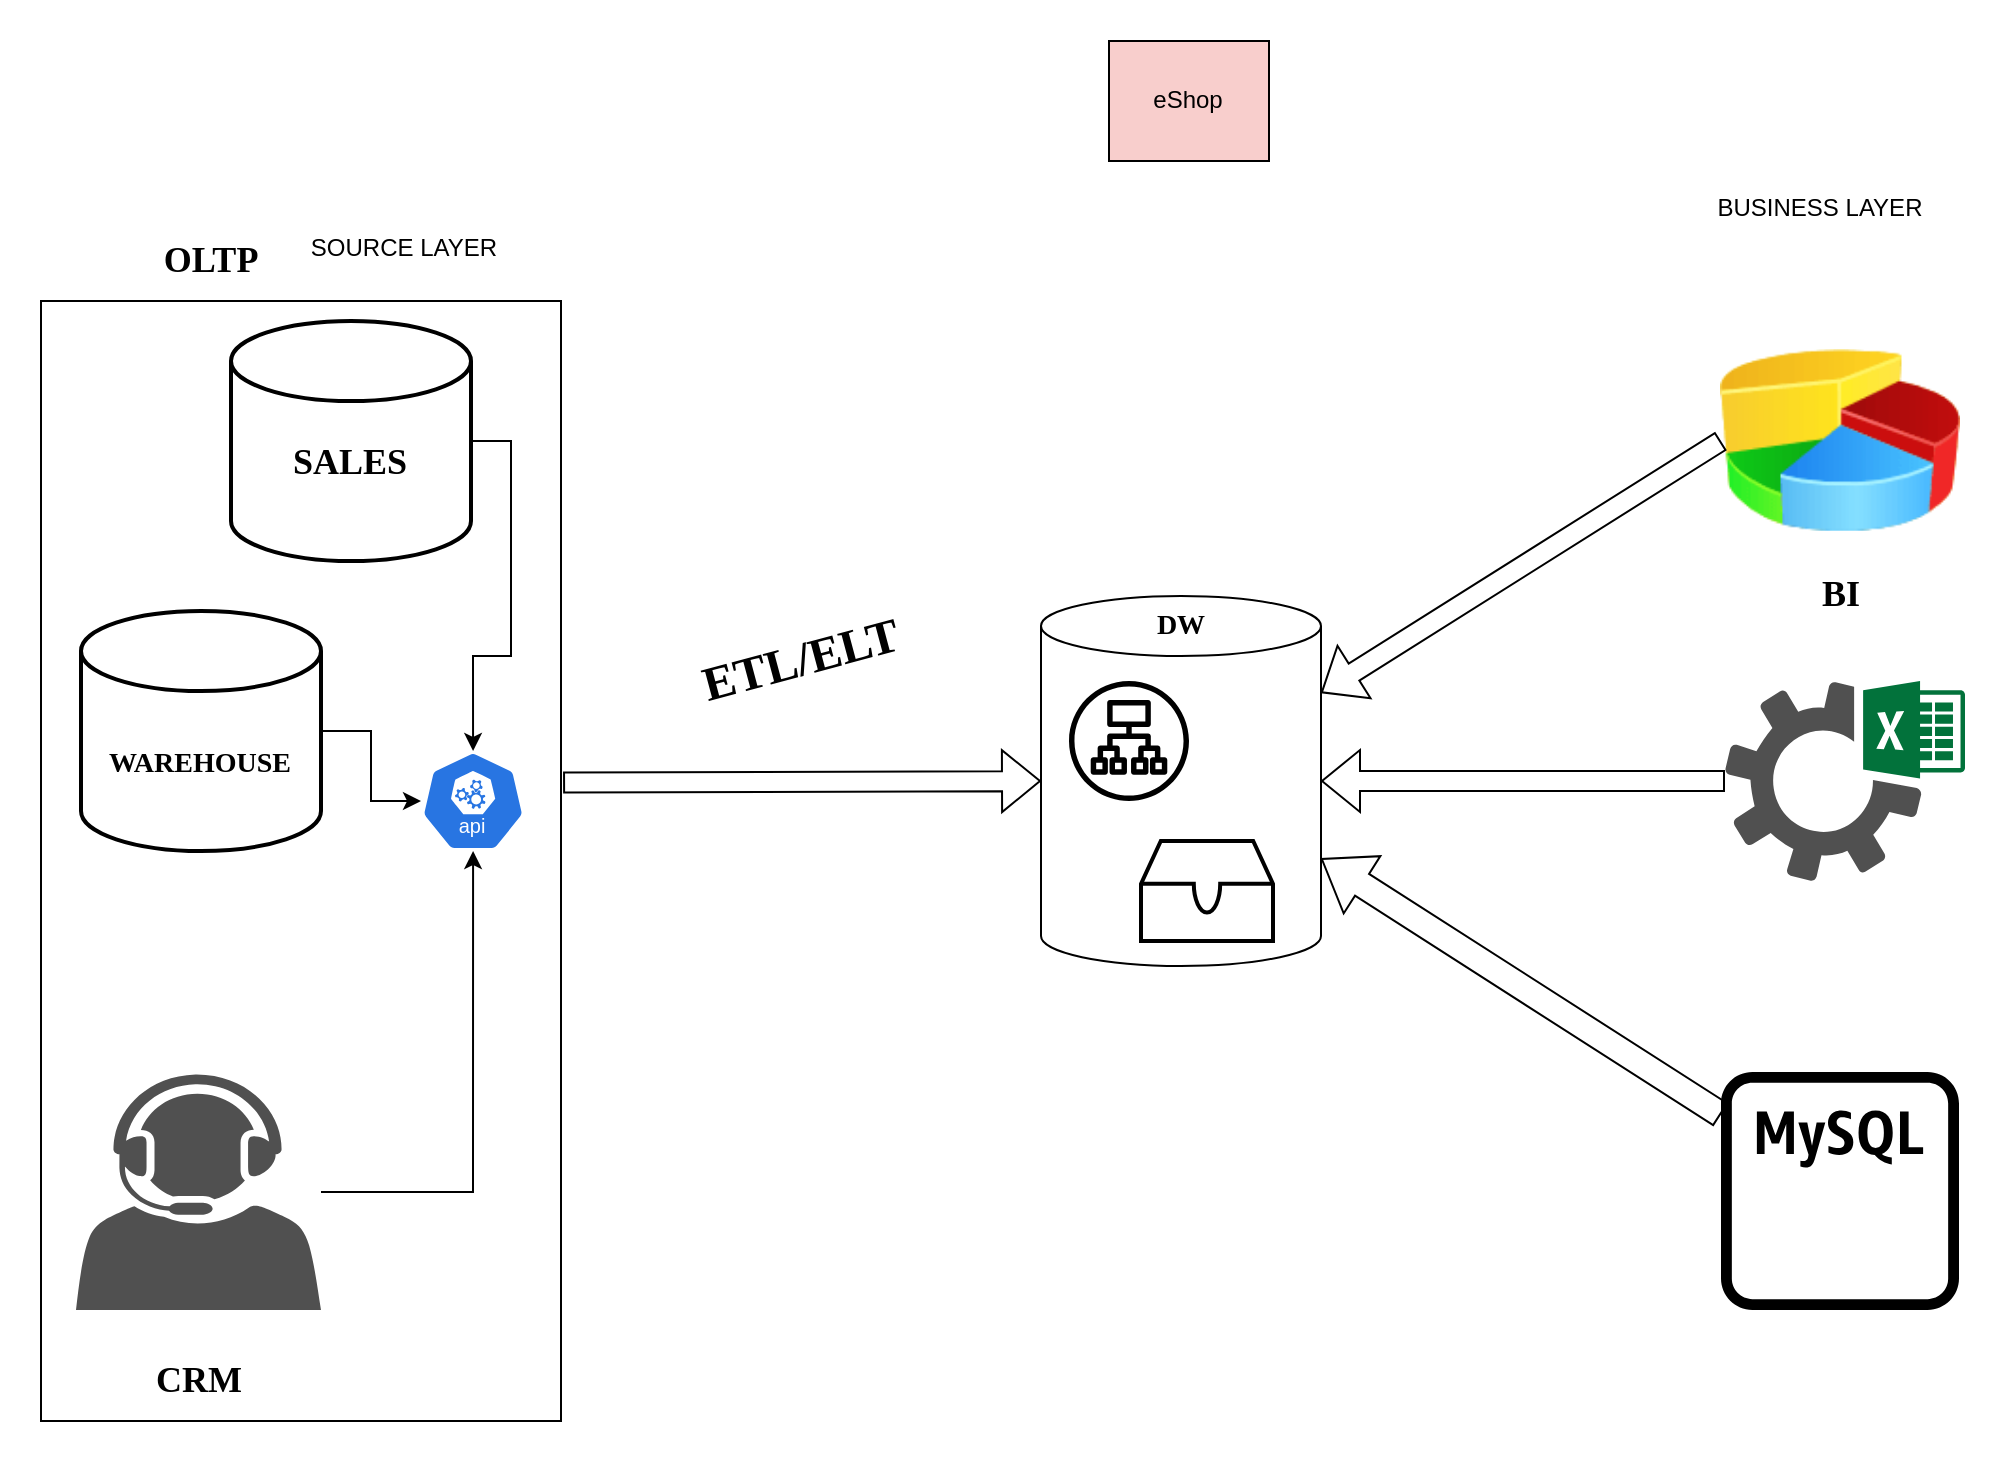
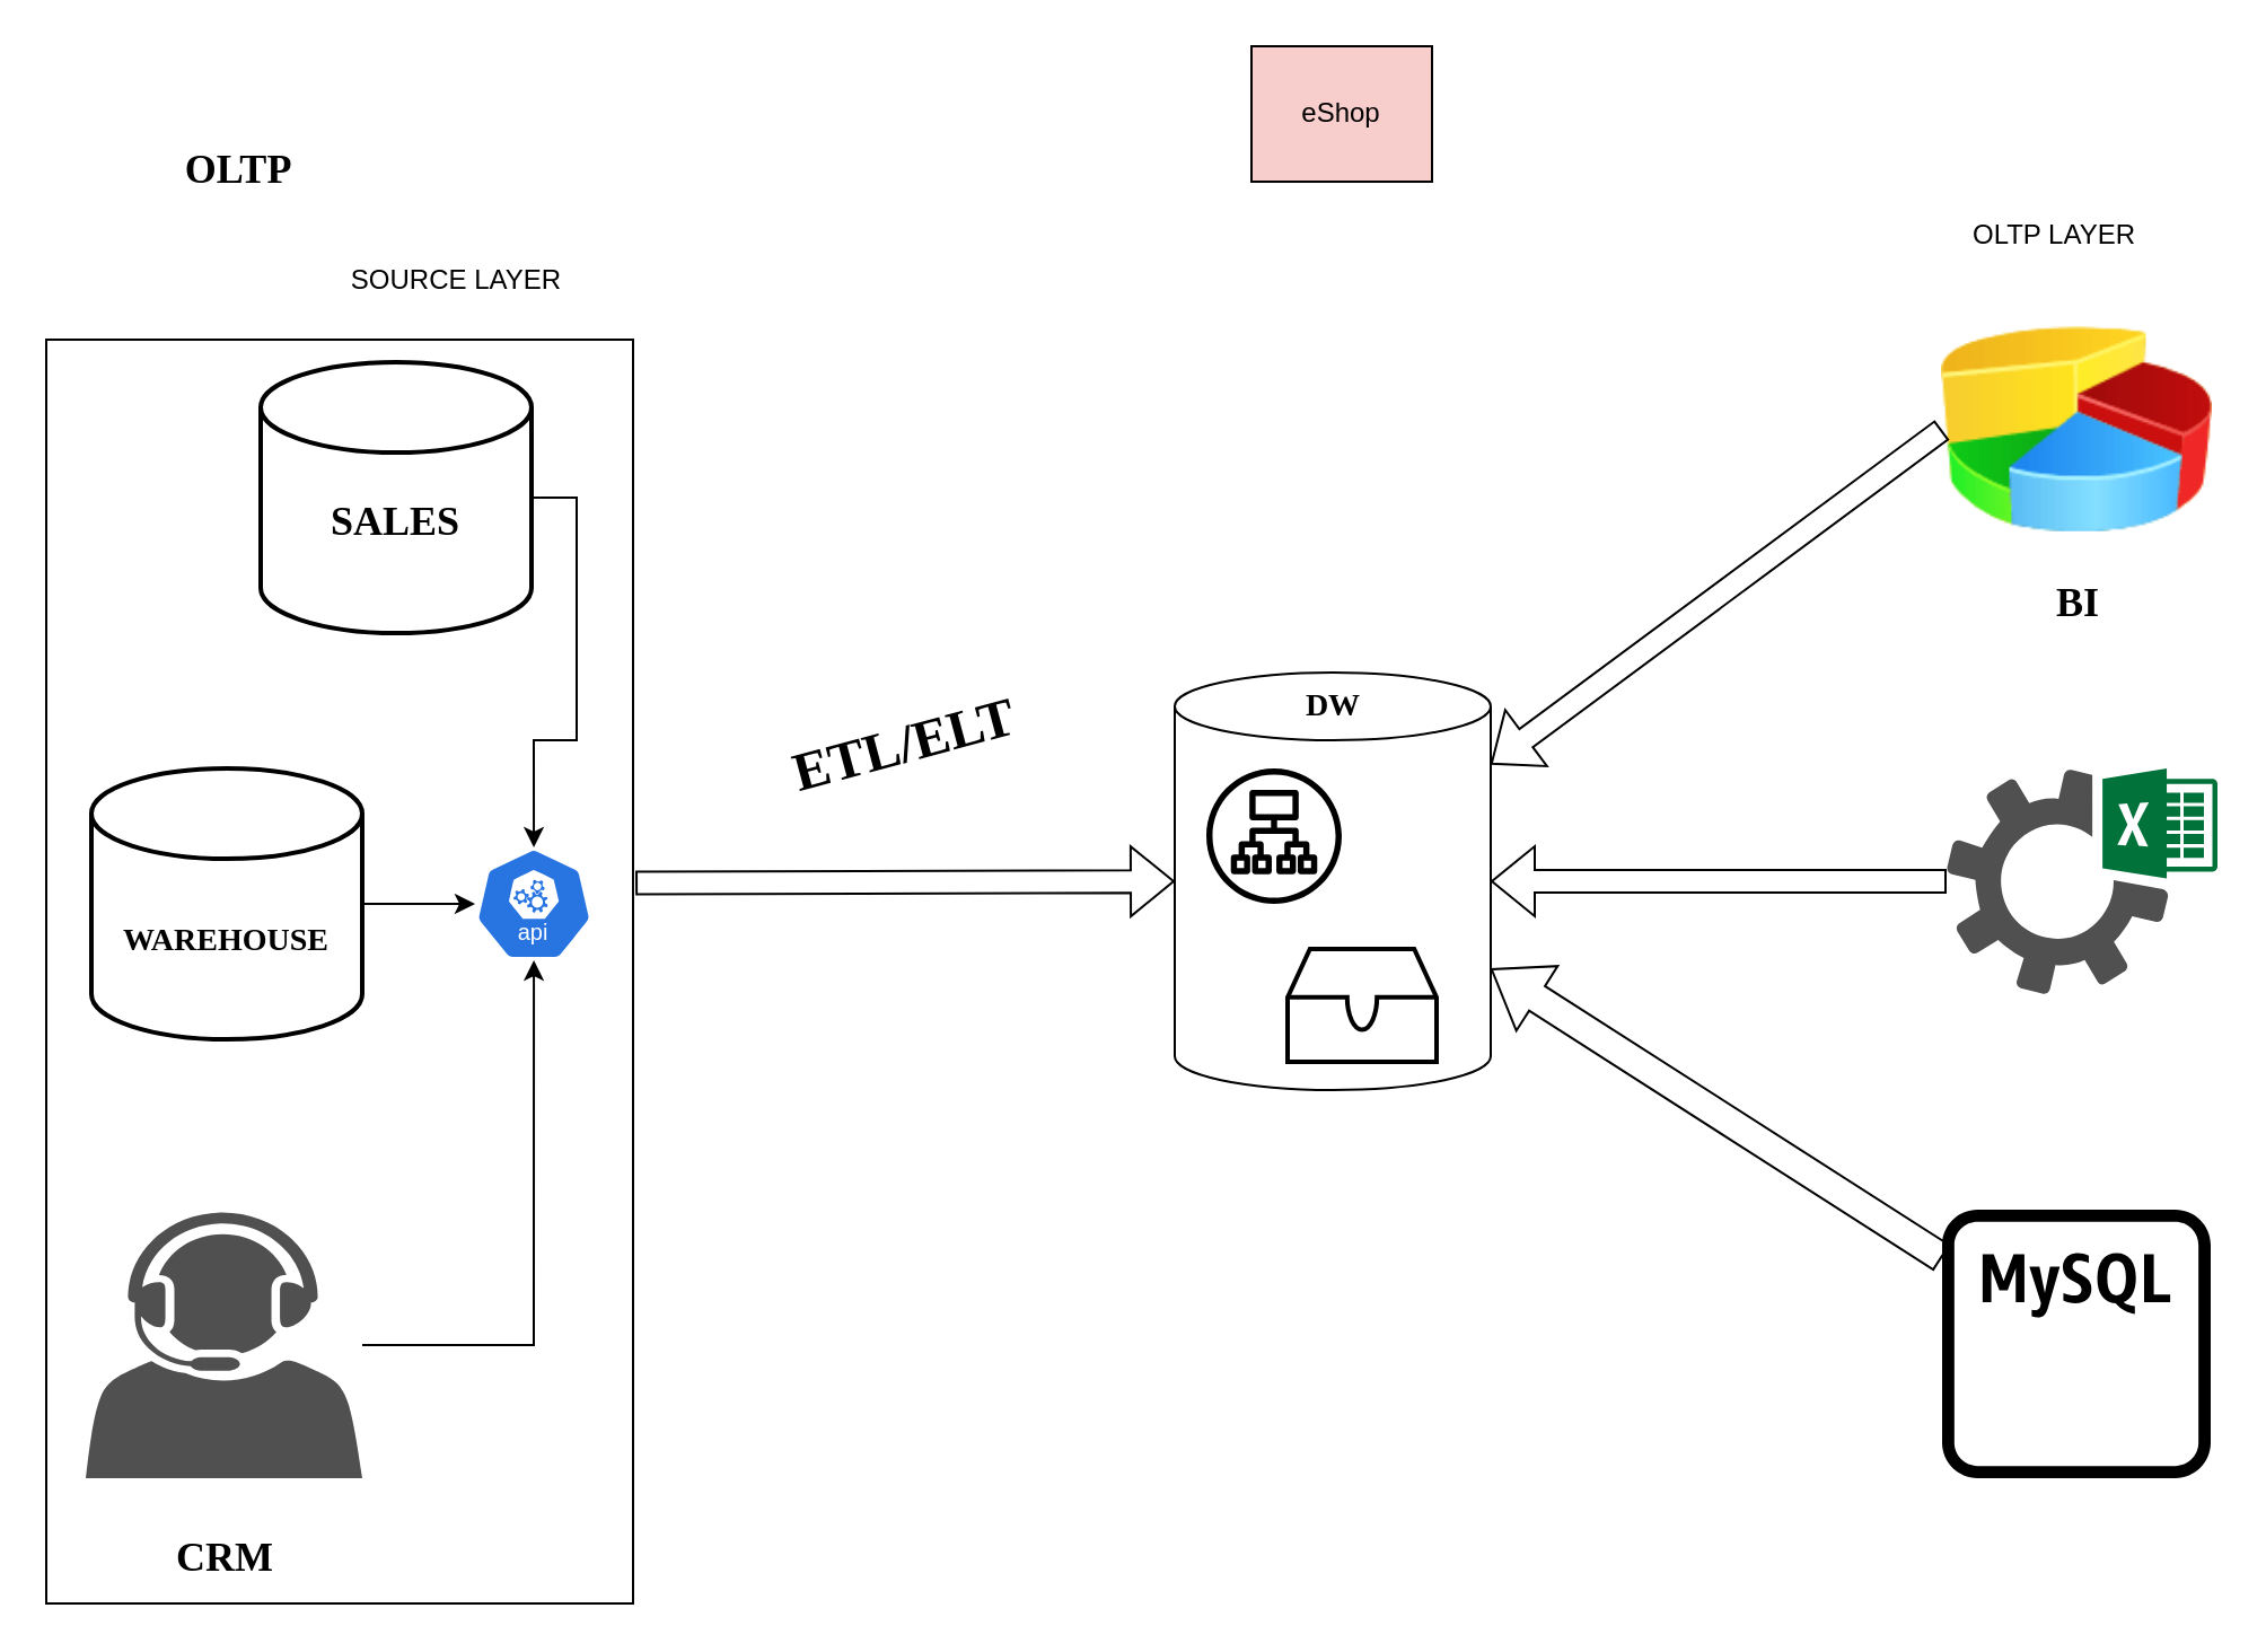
  <mxCell id="0" />
  <mxCell id="1" parent="0" />
  <mxCell id="2" value="" style="rounded=0;whiteSpace=wrap;html=1;" vertex="1" parent="1"><mxGeometry x="20" y="150" width="260" height="560" as="geometry" /></mxCell>
  <mxCell id="3" value="eShop" style="rounded=0;whiteSpace=wrap;html=1;fillColor=#f8cecc;" parent="1" vertex="1"><mxGeometry x="554" y="20" width="80" height="60" as="geometry" /></mxCell>
  <mxCell id="4" value="SOURCE LAYER&lt;div&gt;&lt;br&gt;&lt;div&gt;&lt;br&gt;&lt;/div&gt;&lt;/div&gt;" style="text;whiteSpace=wrap;html=1;align=center;" parent="1" vertex="1"><mxGeometry x="142.08" y="110" width="120" height="40" as="geometry" /></mxCell>
- <mxCell id="5" value="BUSINESS LAYER" style="text;whiteSpace=wrap;html=1;align=center;" parent="1" vertex="1"><mxGeometry x="850" y="90" width="120" height="40" as="geometry" /></mxCell>
+ <mxCell id="5" value="OLTP LAYER" style="text;whiteSpace=wrap;html=1;align=center;" parent="1" vertex="1"><mxGeometry x="850" y="90" width="120" height="40" as="geometry" /></mxCell>
  <mxCell id="6" value="&lt;div&gt;&lt;b&gt;&lt;font style=&quot;font-size: 18px;&quot; face=&quot;Times New Roman&quot;&gt;&lt;br&gt;&lt;/font&gt;&lt;/b&gt;&lt;/div&gt;&lt;b&gt;&lt;font style=&quot;font-size: 18px;&quot; face=&quot;Times New Roman&quot;&gt;SALES&lt;/font&gt;&lt;/b&gt;" style="strokeWidth=2;html=1;shape=mxgraph.flowchart.database;whiteSpace=wrap;" parent="1" vertex="1"><mxGeometry x="115" y="160" width="120" height="120" as="geometry" /></mxCell>
  <mxCell id="7" style="edgeStyle=orthogonalEdgeStyle;rounded=0;orthogonalLoop=1;jettySize=auto;html=1;" edge="1" parent="1" source="8" target="14"><mxGeometry relative="1" as="geometry" /></mxCell>
- <mxCell id="8" value="&lt;div&gt;&lt;font style=&quot;font-size: 14px;&quot; face=&quot;Times New Roman&quot;&gt;&lt;b&gt;&lt;br&gt;&lt;/b&gt;&lt;/font&gt;&lt;/div&gt;&lt;div&gt;&lt;font style=&quot;font-size: 14px;&quot; face=&quot;Times New Roman&quot;&gt;&lt;b&gt;&lt;br&gt;&lt;/b&gt;&lt;/font&gt;&lt;/div&gt;&lt;div&gt;&lt;font style=&quot;font-size: 14px;&quot; face=&quot;Times New Roman&quot;&gt;&lt;b&gt;WAREHOUSE&lt;/b&gt;&lt;/font&gt;&lt;/div&gt;" style="strokeWidth=2;html=1;shape=mxgraph.flowchart.database;whiteSpace=wrap;" parent="1" vertex="1"><mxGeometry x="40" y="305" width="120" height="120" as="geometry" /></mxCell>
- <mxCell id="9" value="&lt;b&gt;&lt;font style=&quot;font-size: 18px;&quot; face=&quot;Times New Roman&quot;&gt;BI&lt;/font&gt;&lt;/b&gt;" style="image;html=1;image=img/lib/clip_art/finance/Pie_Chart_128x128.png" parent="1" vertex="1"><mxGeometry x="860" y="160" width="120" height="120" as="geometry" /></mxCell>
+ <mxCell id="8" value="&lt;div&gt;&lt;font style=&quot;font-size: 14px;&quot; face=&quot;Times New Roman&quot;&gt;&lt;b&gt;&lt;br&gt;&lt;/b&gt;&lt;/font&gt;&lt;/div&gt;&lt;div&gt;&lt;font style=&quot;font-size: 14px;&quot; face=&quot;Times New Roman&quot;&gt;&lt;b&gt;&lt;br&gt;&lt;/b&gt;&lt;/font&gt;&lt;/div&gt;&lt;div&gt;&lt;font style=&quot;font-size: 14px;&quot; face=&quot;Times New Roman&quot;&gt;&lt;b&gt;WAREHOUSE&lt;/b&gt;&lt;/font&gt;&lt;/div&gt;" style="strokeWidth=2;html=1;shape=mxgraph.flowchart.database;whiteSpace=wrap;" parent="1" vertex="1"><mxGeometry x="40" y="340" width="120" height="120" as="geometry" /></mxCell>
+ <mxCell id="9" value="&lt;b&gt;&lt;font style=&quot;font-size: 18px;&quot; face=&quot;Times New Roman&quot;&gt;BI&lt;/font&gt;&lt;/b&gt;" style="image;html=1;image=img/lib/clip_art/finance/Pie_Chart_128x128.png" parent="1" vertex="1"><mxGeometry x="860" y="130" width="120" height="120" as="geometry" /></mxCell>
  <mxCell id="10" value="" style="sketch=0;pointerEvents=1;shadow=0;dashed=0;html=1;strokeColor=none;fillColor=#505050;labelPosition=center;verticalLabelPosition=bottom;verticalAlign=top;outlineConnect=0;align=center;shape=mxgraph.office.services.excel_services;" parent="1" vertex="1"><mxGeometry x="862" y="340" width="120" height="100" as="geometry" /></mxCell>
  <mxCell id="11" value="" style="sketch=0;outlineConnect=0;fontColor=#232F3E;gradientColor=none;fillColor=#000000;strokeColor=none;dashed=0;verticalLabelPosition=bottom;verticalAlign=top;align=center;html=1;fontSize=12;fontStyle=0;aspect=fixed;pointerEvents=1;shape=mxgraph.aws4.rds_mysql_instance_alt;" parent="1" vertex="1"><mxGeometry x="860" y="535.5" width="119" height="119" as="geometry" /></mxCell>
  <mxCell id="12" value="" style="sketch=0;pointerEvents=1;shadow=0;dashed=0;html=1;strokeColor=none;fillColor=#505050;labelPosition=center;verticalLabelPosition=bottom;verticalAlign=top;outlineConnect=0;align=center;shape=mxgraph.office.users.call_center_agent;" parent="1" vertex="1"><mxGeometry x="37.5" y="536.5" width="122.5" height="118" as="geometry" /></mxCell>
  <mxCell id="13" value="&lt;font face=&quot;Times New Roman&quot; style=&quot;font-size: 18px;&quot;&gt;&lt;b&gt;CRM&lt;/b&gt;&lt;/font&gt;" style="text;html=1;align=center;verticalAlign=middle;resizable=0;points=[];autosize=1;strokeColor=none;fillColor=none;" parent="1" vertex="1"><mxGeometry x="63.75" y="670" width="70" height="40" as="geometry" /></mxCell>
  <mxCell id="14" value="" style="aspect=fixed;sketch=0;html=1;dashed=0;whitespace=wrap;fillColor=#2875E2;strokeColor=#ffffff;points=[[0.005,0.63,0],[0.1,0.2,0],[0.9,0.2,0],[0.5,0,0],[0.995,0.63,0],[0.72,0.99,0],[0.5,1,0],[0.28,0.99,0]];shape=mxgraph.kubernetes.icon2;kubernetesLabel=1;prIcon=api" vertex="1" parent="1"><mxGeometry x="210" y="375" width="52.08" height="50" as="geometry" /></mxCell>
- <mxCell id="15" value="&lt;font style=&quot;font-size: 18px;&quot; face=&quot;Times New Roman&quot;&gt;&lt;b&gt;OLTP&lt;/b&gt;&lt;/font&gt;" style="text;html=1;align=center;verticalAlign=middle;resizable=0;points=[];autosize=1;strokeColor=none;fillColor=none;" vertex="1" parent="1"><mxGeometry x="70" y="110" width="70" height="40" as="geometry" /></mxCell>
+ <mxCell id="15" value="&lt;font style=&quot;font-size: 18px;&quot; face=&quot;Times New Roman&quot;&gt;&lt;b&gt;OLTP&lt;/b&gt;&lt;/font&gt;" style="text;html=1;align=center;verticalAlign=middle;resizable=0;points=[];autosize=1;strokeColor=none;fillColor=none;" vertex="1" parent="1"><mxGeometry x="70" y="55" width="70" height="40" as="geometry" /></mxCell>
  <mxCell id="16" value="&lt;font face=&quot;Times New Roman&quot; style=&quot;font-size: 24px;&quot;&gt;&lt;b style=&quot;&quot;&gt;ETL/ELT&lt;/b&gt;&lt;/font&gt;" style="text;html=1;align=center;verticalAlign=middle;resizable=0;points=[];autosize=1;strokeColor=none;fillColor=none;rotation=-15;" vertex="1" parent="1"><mxGeometry x="340" y="310" width="120" height="40" as="geometry" /></mxCell>
  <mxCell id="17" value="" style="shape=cylinder3;whiteSpace=wrap;html=1;boundedLbl=1;backgroundOutline=1;size=15;" vertex="1" parent="1"><mxGeometry x="520" y="297.5" width="140" height="185" as="geometry" /></mxCell>
  <mxCell id="18" value="&lt;font style=&quot;font-size: 14px;&quot; face=&quot;Times New Roman&quot;&gt;&lt;b&gt;DW&lt;/b&gt;&lt;/font&gt;" style="text;html=1;align=center;verticalAlign=middle;resizable=0;points=[];autosize=1;strokeColor=none;fillColor=none;" vertex="1" parent="1"><mxGeometry x="565" y="297.5" width="50" height="30" as="geometry" /></mxCell>
  <mxCell id="19" value="" style="shape=flexArrow;endArrow=classic;html=1;rounded=0;entryX=0;entryY=0.5;entryDx=0;entryDy=0;entryPerimeter=0;exitX=1.004;exitY=0.43;exitDx=0;exitDy=0;exitPerimeter=0;" edge="1" parent="1" source="2" target="17"><mxGeometry width="50" height="50" relative="1" as="geometry"><mxPoint x="330" y="410" as="sourcePoint" /><mxPoint x="540" y="440" as="targetPoint" /></mxGeometry></mxCell>
  <mxCell id="20" value="" style="shape=flexArrow;endArrow=classic;html=1;rounded=0;exitX=0;exitY=0.5;exitDx=0;exitDy=0;" edge="1" parent="1" source="9" target="17"><mxGeometry width="50" height="50" relative="1" as="geometry"><mxPoint x="840" y="280" as="sourcePoint" /><mxPoint x="850" y="260" as="targetPoint" /></mxGeometry></mxCell>
  <mxCell id="21" value="" style="shape=flexArrow;endArrow=classic;html=1;rounded=0;width=13;endSize=7.62;entryX=1;entryY=0;entryDx=0;entryDy=131.25;entryPerimeter=0;" edge="1" parent="1" source="11" target="17"><mxGeometry width="50" height="50" relative="1" as="geometry"><mxPoint x="410" y="415" as="sourcePoint" /><mxPoint x="680" y="460" as="targetPoint" /></mxGeometry></mxCell>
  <mxCell id="22" style="edgeStyle=orthogonalEdgeStyle;rounded=0;orthogonalLoop=1;jettySize=auto;html=1;exitX=1;exitY=0.5;exitDx=0;exitDy=0;exitPerimeter=0;entryX=0.5;entryY=0;entryDx=0;entryDy=0;entryPerimeter=0;" edge="1" parent="1" source="6" target="14"><mxGeometry relative="1" as="geometry" /></mxCell>
  <mxCell id="23" style="edgeStyle=orthogonalEdgeStyle;rounded=0;orthogonalLoop=1;jettySize=auto;html=1;entryX=0.5;entryY=1;entryDx=0;entryDy=0;entryPerimeter=0;" edge="1" parent="1" source="12" target="14"><mxGeometry relative="1" as="geometry" /></mxCell>
  <mxCell id="24" value="" style="sketch=0;outlineConnect=0;fontColor=#232F3E;gradientColor=none;fillColor=#000000;strokeColor=none;dashed=0;verticalLabelPosition=bottom;verticalAlign=top;align=center;html=1;fontSize=12;fontStyle=0;aspect=fixed;pointerEvents=1;shape=mxgraph.aws4.application_load_balancer;" vertex="1" parent="1"><mxGeometry x="534" y="340" width="60" height="60" as="geometry" /></mxCell>
  <mxCell id="25" value="" style="html=1;verticalLabelPosition=bottom;align=center;labelBackgroundColor=#ffffff;verticalAlign=top;strokeWidth=2;strokeColor=#000000;shadow=0;dashed=0;shape=mxgraph.ios7.icons.storage;" vertex="1" parent="1"><mxGeometry x="570" y="420" width="66" height="50" as="geometry" /></mxCell>
  <mxCell id="26" value="" style="shape=flexArrow;endArrow=classic;html=1;rounded=0;entryX=1;entryY=0.5;entryDx=0;entryDy=0;entryPerimeter=0;" edge="1" parent="1" source="10" target="17"><mxGeometry width="50" height="50" relative="1" as="geometry"><mxPoint x="870" y="333.75" as="sourcePoint" /><mxPoint x="710" y="311.25" as="targetPoint" /></mxGeometry></mxCell>
